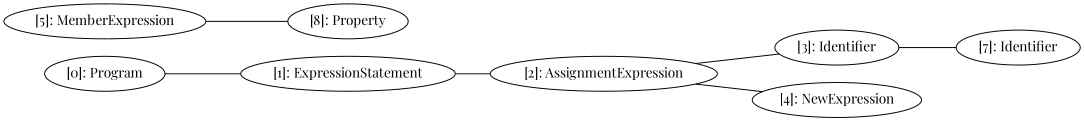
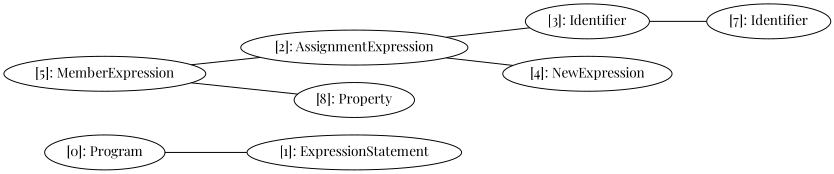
  graph {
    fontname="Playfair Display"
    rankdir=LR
    node [fontname="Playfair Display"]
    edge [fontname="Playfair Display"]
    n1 [label="[0]: Program"]
    n2 [label="[1]: ExpressionStatement"]
    n3 [label="[2]: AssignmentExpression"]
    n4 [label="[3]: Identifier"]
    n5 [label="[4]: NewExpression"]
    n6 [label="[7]: Identifier"]
    n7 [label="[5]: MemberExpression"]
    n8 [label="[8]: Property"]
    n1 -- n2
-   n2 -- n3
+   n7 -- n3
    n3 -- n4
    n3 -- n5
    n4 -- n6
    n7 -- n8
  }
